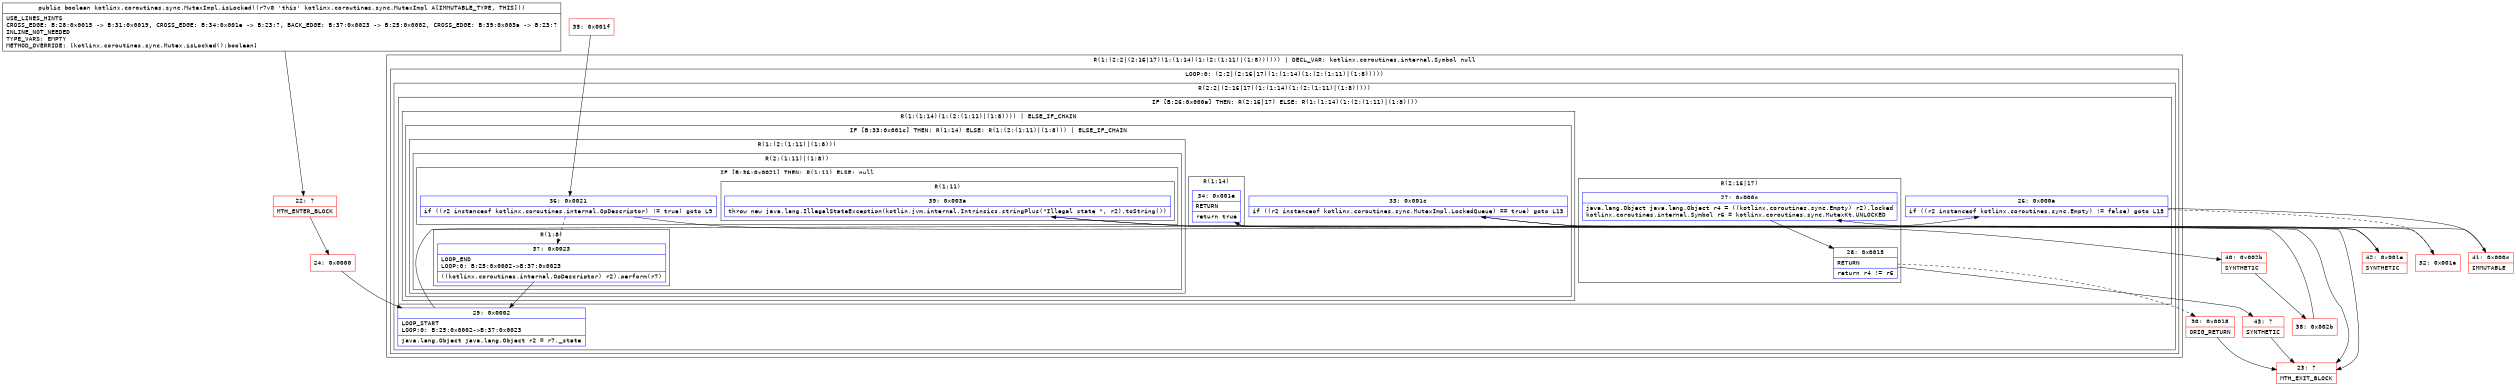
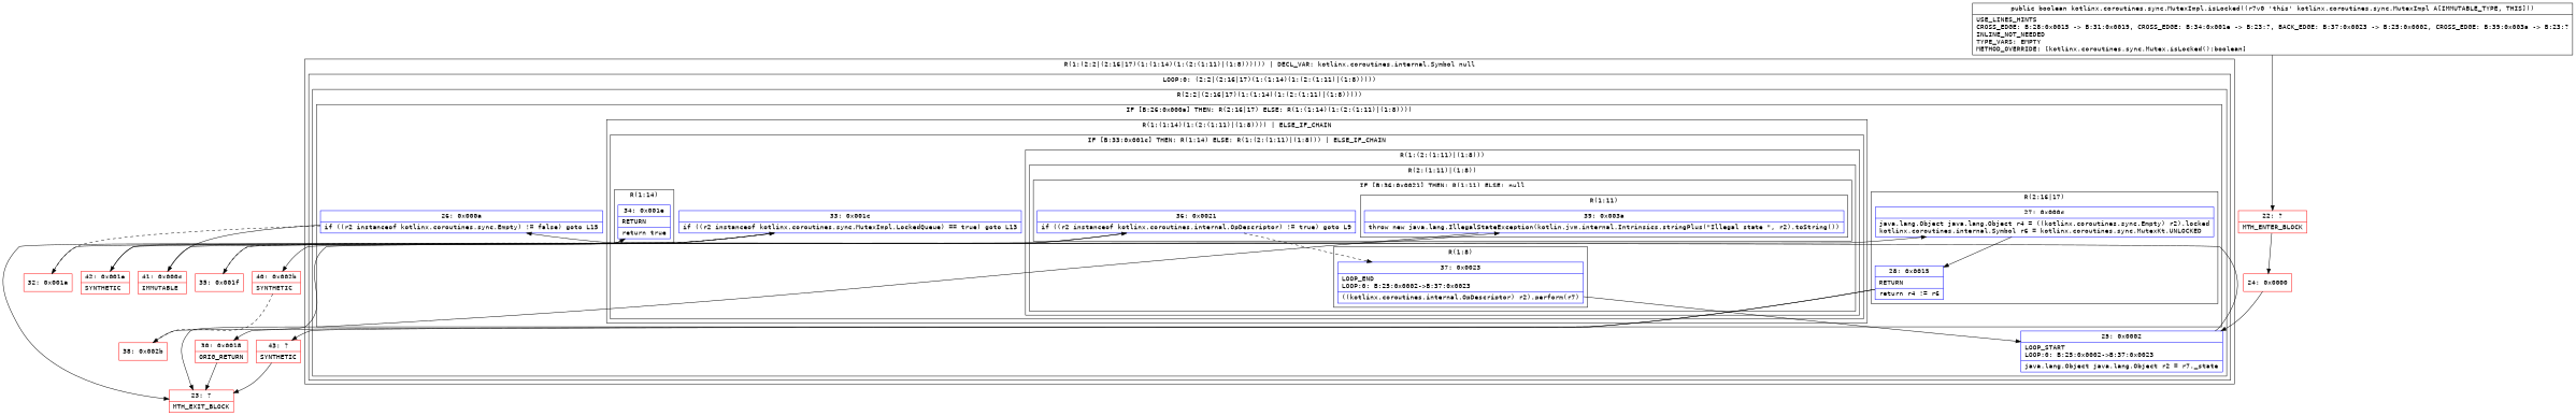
  digraph {
    fontname="DejaVu Sans Mono"
    node [color=red fontname="DejaVu Sans Mono" shape=record]
    edge [fontname="DejaVu Sans Mono"]
    n1 [color=blue label="{27\:\ 0x000c|java.lang.Object java.lang.Object r4 = ((kotlinx.coroutines.sync.Empty) r2).locked\lkotlinx.coroutines.internal.Symbol r6 = kotlinx.coroutines.sync.MutexKt.UNLOCKED\l}"]
    n2 [color=blue label="{28\:\ 0x0015|RETURN\l|return r4 != r6\l}"]
    n3 [color=blue label="{34\:\ 0x001e|RETURN\l|return true\l}"]
    n4 [color=blue label="{39\:\ 0x003a|throw new java.lang.IllegalStateException(kotlin.jvm.internal.Intrinsics.stringPlus(\"Illegal state \", r2).toString())\l}"]
    n5 [color=blue label="{36\:\ 0x0021|if ((r2 instanceof kotlinx.coroutines.internal.OpDescriptor) != true) goto L9\l}"]
    n6 [color=blue label="{37\:\ 0x0023|LOOP_END\lLOOP:0: B:25:0x0002\-\>B:37:0x0023\l|((kotlinx.coroutines.internal.OpDescriptor) r2).perform(r7)\l}"]
    n7 [color=blue label="{33\:\ 0x001c|if ((r2 instanceof kotlinx.coroutines.sync.MutexImpl.LockedQueue) == true) goto L13\l}"]
    n8 [color=blue label="{26\:\ 0x000a|if ((r2 instanceof kotlinx.coroutines.sync.Empty) != false) goto L15\l}"]
    n9 [color=blue label="{25\:\ 0x0002|LOOP_START\lLOOP:0: B:25:0x0002\-\>B:37:0x0023\l|java.lang.Object java.lang.Object r2 = r7._state\l}"]
    n10 [label="{30\:\ 0x0018|ORIG_RETURN\l}"]
    n11 [label="{43\:\ ?|SYNTHETIC\l}"]
    n12 [label="{23\:\ ?|MTH_EXIT_BLOCK\l}"]
    n13 [label="{40\:\ 0x002b|SYNTHETIC\l}"]
    n14 [label="{35\:\ 0x001f}"]
    n15 [label="{42\:\ 0x001e|SYNTHETIC\l}"]
    n16 [label="{32\:\ 0x001a}"]
    n17 [label="{41\:\ 0x000c|IMMUTABLE\l}"]
    n18 [label="{38\:\ 0x002b}"]
    n19 [label="{22\:\ ?|MTH_ENTER_BLOCK\l}"]
    n20 [label="{24\:\ 0x0000}"]
    n21 [label="{public boolean kotlinx.coroutines.sync.MutexImpl.isLocked((r7v0 'this' kotlinx.coroutines.sync.MutexImpl A[IMMUTABLE_TYPE, THIS]))  | USE_LINES_HINTS\lCROSS_EDGE: B:28:0x0015 \-\> B:31:0x0019, CROSS_EDGE: B:34:0x001e \-\> B:23:?, BACK_EDGE: B:37:0x0023 \-\> B:25:0x0002, CROSS_EDGE: B:39:0x003a \-\> B:23:?\lINLINE_NOT_NEEDED\lTYPE_VARS: EMPTY\lMETHOD_OVERRIDE: [kotlinx.coroutines.sync.Mutex.isLocked():boolean]\l}" color=""]
    subgraph cluster_1 {
      label="R(1:(2:2|(2:16|17)(1:(1:14)(1:(2:(1:11)|(1:8)))))) | DECL_VAR: kotlinx.coroutines.internal.Symbol null\l"
      subgraph cluster_2 {
        label="LOOP:0: (2:2|(2:16|17)(1:(1:14)(1:(2:(1:11)|(1:8)))))"
        subgraph cluster_3 {
          label="R(2:2|(2:16|17)(1:(1:14)(1:(2:(1:11)|(1:8)))))"
          n9
          subgraph cluster_4 {
            label="IF [B:26:0x000a] THEN: R(2:16|17) ELSE: R(1:(1:14)(1:(2:(1:11)|(1:8))))"
            n8
            subgraph cluster_5 {
              label="R(2:16|17)"
              n1
              n2
            }
            subgraph cluster_6 {
              label="R(1:(1:14)(1:(2:(1:11)|(1:8)))) | ELSE_IF_CHAIN\l"
              subgraph cluster_7 {
                label="IF [B:33:0x001c] THEN: R(1:14) ELSE: R(1:(2:(1:11)|(1:8))) | ELSE_IF_CHAIN\l"
                n7
                subgraph cluster_8 {
                  label="R(1:14)"
                  n3
                }
                subgraph cluster_9 {
                  label="R(1:(2:(1:11)|(1:8)))"
                  subgraph cluster_10 {
                    label="R(2:(1:11)|(1:8))"
                    subgraph cluster_11 {
                      label="IF [B:36:0x0021] THEN: R(1:11) ELSE: null"
                      n5
                      subgraph cluster_12 {
                        label="R(1:11)"
                        n4
                      }
                    }
                    subgraph cluster_13 {
                      label="R(1:8)"
                      n6
                    }
                  }
                }
              }
            }
          }
        }
      }
    }
    n1 -> n2
-   n2 -> n10 [style=dashed]
+   n2 -> n10
    n2 -> n11
    n3 -> n12
    n4 -> n12
    n5 -> n6 [style=dashed]
    n5 -> n13
    n6 -> n9
+   n7 -> n14 [style=dashed]
    n7 -> n15
    n8 -> n16 [style=dashed]
    n8 -> n17
    n9 -> n8
    n10 -> n12
    n11 -> n12
-   n13 -> n18
+   n13 -> n18 [style=dashed]
    n14 -> n5
    n15 -> n3
    n16 -> n7
    n17 -> n1
    n18 -> n4
    n19 -> n20
    n20 -> n9
    n21 -> n19
  }
